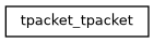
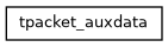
  digraph {
    rankdir=TB
-   n1 [color=black fillcolor=white fontname=Helvetica fontsize=10 height=0.2 label=tpacket_tpacket shape=record style=filled width=0.4]
+   n1 [color=black fillcolor=white fontname=Helvetica fontsize=10 height=0.2 label=tpacket_auxdata shape=record style=filled width=0.4]
  }
